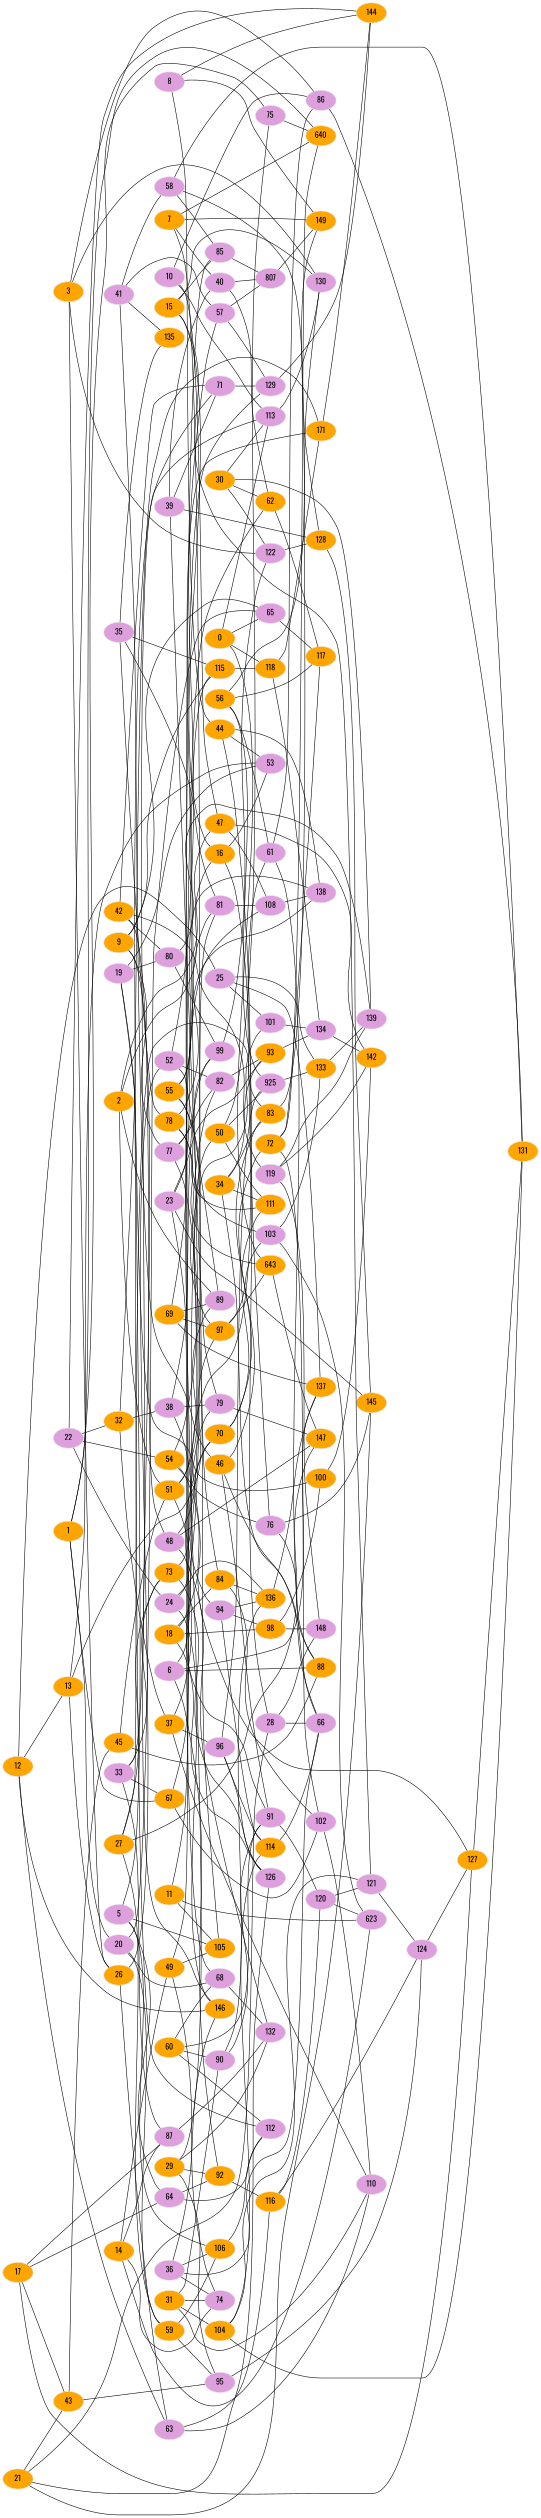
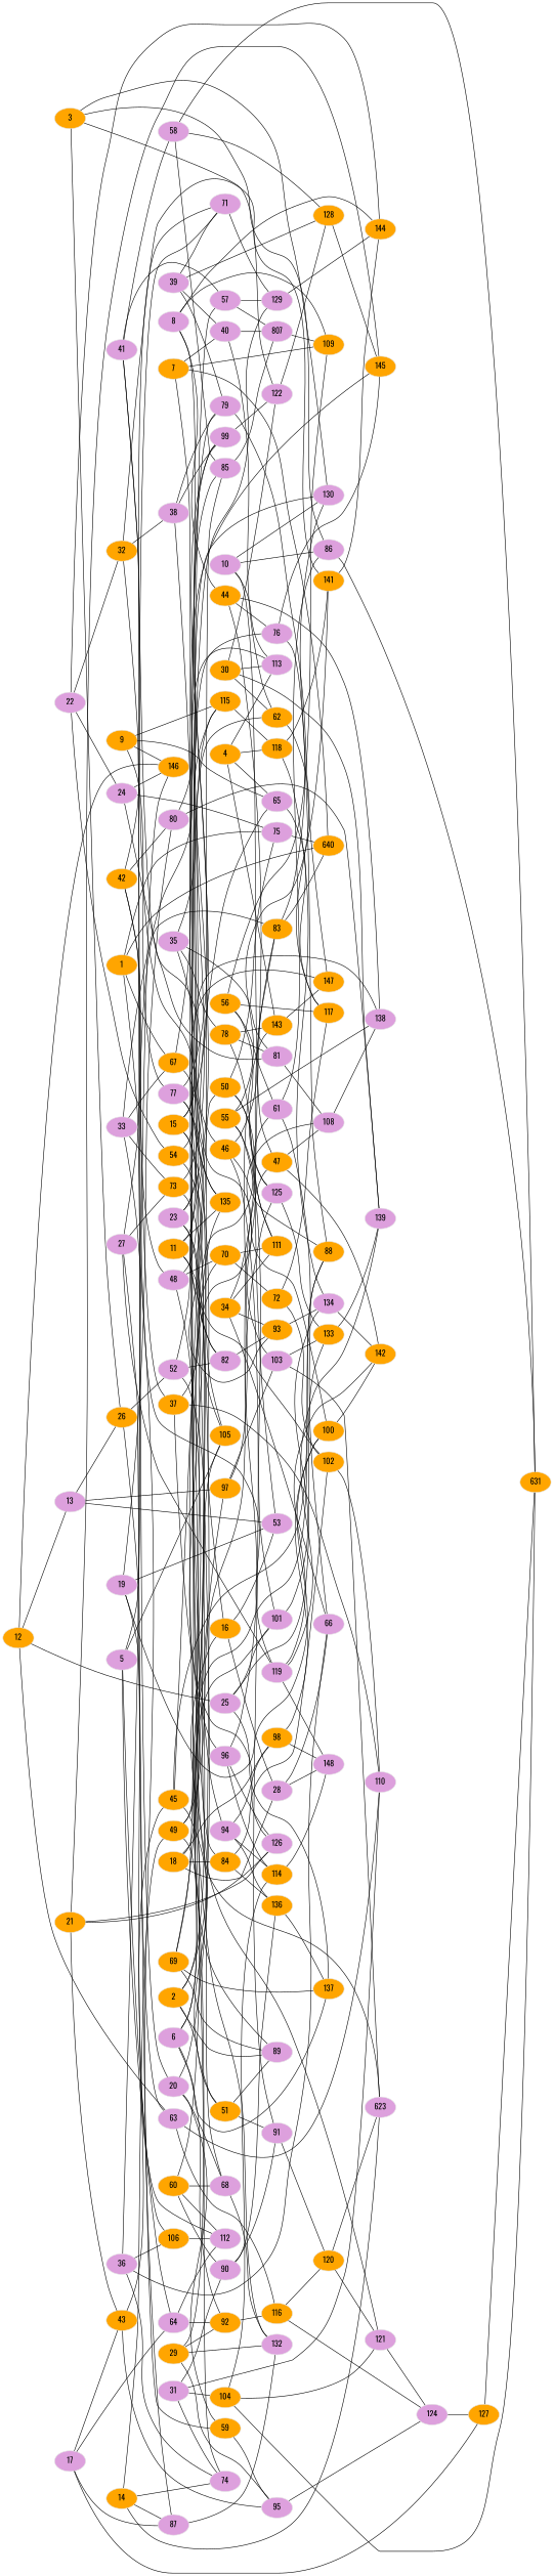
  graph {
    fontname=Oswald
    rankdir=LR
    node [color=gray90 fillcolor=orange fontname=Oswald style=filled]
    edge [fontname=Oswald]
    20 [fillcolor=plum]
    1
    67
    75 [fillcolor=plum]
    n5 [label=640]
    65 [fillcolor=plum]
    59
    68 [fillcolor=plum]
    79 [fillcolor=plum]
-   102 [fillcolor=plum]
+   102
    2
    16
    47
    51
    89 [fillcolor=plum]
    53 [fillcolor=plum]
    28 [fillcolor=plum]
    108 [fillcolor=plum]
    142
    91 [fillcolor=plum]
    3
    26
    86 [fillcolor=plum]
    122 [fillcolor=plum]
    130 [fillcolor=plum]
    63 [fillcolor=plum]
    52 [fillcolor=plum]
-   131
+   131 [label=631]
    128
-   4 [label=0]
+   4
    113 [fillcolor=plum]
    118
-   143 [label=643]
+   143
    117
-   141 [label=171]
+   141
    134 [fillcolor=plum]
    147
    5 [fillcolor=plum]
    64 [fillcolor=plum]
    71 [fillcolor=plum]
    105
    106
    92
    112 [fillcolor=plum]
    129 [fillcolor=plum]
    6 [fillcolor=plum]
    88
    101 [fillcolor=plum]
    137
    116
    7
    40 [fillcolor=plum]
    84
-   109 [label=149]
+   109
    62
    n56 [fillcolor=plum label=807]
    136
    8 [fillcolor=plum]
    44
    100
    144
    138 [fillcolor=plum]
    76 [fillcolor=plum]
    9
    77 [fillcolor=plum]
    115
    146
    99 [fillcolor=plum]
    82 [fillcolor=plum]
    10 [fillcolor=plum]
    11
    n72 [fillcolor=plum label=623]
    135
    12
-   13
+   13 [fillcolor=plum]
    25 [fillcolor=plum]
    97
    133
    110 [fillcolor=plum]
    103 [fillcolor=plum]
    14
    49
    74 [fillcolor=plum]
    87 [fillcolor=plum]
    85 [fillcolor=plum]
    132 [fillcolor=plum]
    15
    121 [fillcolor=plum]
    124 [fillcolor=plum]
    66 [fillcolor=plum]
    148 [fillcolor=plum]
-   17
+   17 [fillcolor=plum]
    43
    127
    95 [fillcolor=plum]
    45
    18
    61 [fillcolor=plum]
    98
    126 [fillcolor=plum]
    19 [fillcolor=plum]
    80 [fillcolor=plum]
    139 [fillcolor=plum]
    21
    145
    22 [fillcolor=plum]
    24 [fillcolor=plum]
    32
    54
    81 [fillcolor=plum]
    37
    38 [fillcolor=plum]
    23 [fillcolor=plum]
    93
    57 [fillcolor=plum]
-   27
+   27 [fillcolor=plum]
    73
    83
    29
    30
-   31
+   31 [fillcolor=plum]
    90 [fillcolor=plum]
    104
    114
    70
    96 [fillcolor=plum]
    94 [fillcolor=plum]
    33 [fillcolor=plum]
    34
    111
    35 [fillcolor=plum]
    78
    36 [fillcolor=plum]
    72
-   125 [fillcolor=plum label=925]
+   125 [fillcolor=plum]
    39 [fillcolor=plum]
    41 [fillcolor=plum]
    46
    58 [fillcolor=plum]
    42
    48 [fillcolor=plum]
    119 [fillcolor=plum]
    50
-   120 [fillcolor=plum]
+   120
    55
    56
    60
    69
    20 -- 65
    20 -- 59
    20 -- 68
    1 -- 20
    1 -- 67
    1 -- 75
    1 -- n5
    67 -- 79
    67 -- 102
    75 -- n5
    65 -- 117
-   59 -- 106
    59 -- 95
    68 -- 132
    79 -- 147
    102 -- 110
    2 -- 16
    2 -- 47
    2 -- 51
    2 -- 89
    16 -- 53
    16 -- 28
    47 -- 108
    47 -- 142
    51 -- 89
    51 -- 91
    28 -- 66
    28 -- 148
    108 -- 138
    91 -- 120
    3 -- 26
    3 -- 86
    3 -- 122
    3 -- 130
    26 -- 63
    26 -- 52
    86 -- 131
    122 -- 128
    63 -- 116
    63 -- 110
    52 -- 89
    52 -- 82
    52 -- 57
    128 -- 145
    4 -- 65
    4 -- 113
    4 -- 118
    4 -- 143
    118 -- 141
    118 -- 134
    143 -- 147
    141 -- 144
    134 -- 142
    5 -- 64
    5 -- 71
    5 -- 105
    5 -- 106
    64 -- 92
    64 -- 112
    71 -- 129
    106 -- 112
    92 -- 116
    129 -- 144
    6 -- 92
    6 -- 88
    6 -- 101
    6 -- 137
    101 -- 134
    116 -- 124
    116 -- 120
    7 -- n5
    7 -- 40
    7 -- 84
    7 -- 109
    40 -- 62
    40 -- n56
    84 -- 102
    84 -- 136
    62 -- 117
    n56 -- 109
    136 -- 137
    8 -- 109
    8 -- 44
+   8 -- 100
    8 -- 144
    44 -- 53
    44 -- 138
    44 -- 76
    100 -- 142
    76 -- 88
    76 -- 145
    9 -- 65
    9 -- 77
    9 -- 115
    9 -- 146
    77 -- 105
    77 -- 99
    77 -- 82
    115 -- 118
    99 -- 122
    82 -- 93
    10 -- 47
    10 -- 86
-   113 -- 130
+   10 -- 130
    10 -- 113
    11 -- 105
    11 -- 62
    11 -- n72
+   11 -- 135
    12 -- 63
    12 -- 146
    12 -- 13
    12 -- 25
    13 -- 53
    13 -- 26
    13 -- 97
    25 -- 101
    25 -- 137
    25 -- 133
    97 -- 143
    97 -- 103
    133 -- 139
    103 -- n72
    103 -- 133
    14 -- n72
    14 -- 49
    14 -- 74
    14 -- 87
    49 -- 105
    49 -- 74
    49 -- 85
    87 -- 132
    85 -- n56
    15 -- 16
    15 -- 130
    15 -- 85
    15 -- 121
    121 -- 124
    124 -- 127
    17 -- 64
    17 -- 87
    17 -- 43
    17 -- 127
    43 -- 95
    43 -- 45
    127 -- 131
    95 -- 124
    45 -- 51
    45 -- 88
-   51 -- 50
+   45 -- 50
    18 -- 84
    18 -- 61
    18 -- 98
    18 -- 126
    61 -- 86
    61 -- 66
    98 -- 100
    98 -- 148
    19 -- 53
    19 -- 112
    19 -- 100
    19 -- 80
    80 -- 99
    80 -- 139
    21 -- 28
    21 -- 43
    21 -- 126
    21 -- 145
    22 -- 144
    22 -- 24
    22 -- 32
    22 -- 54
-   24 -- 136
+   24 -- 75
    24 -- 146
    24 -- 81
    32 -- 141
    32 -- 37
    32 -- 38
    54 -- 76
    54 -- 82
-   54 -- 127
    81 -- 108
    37 -- 110
    37 -- 70
    37 -- 96
    38 -- 79
    38 -- 99
    38 -- 94
    23 -- 68
    23 -- 138
    23 -- 145
    23 -- 93
    93 -- 134
    57 -- 129
    57 -- n56
    27 -- 59
-   27 -- 147
+   27 -- 119
    27 -- 73
    27 -- 83
    73 -- 115
    73 -- 126
    83 -- 130
    29 -- 108
    29 -- 92
    29 -- 132
    29 -- 95
    30 -- 122
    30 -- 113
    30 -- 62
    30 -- 139
    31 -- 110
    31 -- 74
    31 -- 90
    31 -- 104
    90 -- 91
    90 -- 136
    104 -- 131
    104 -- 121
    104 -- 114
-   114 -- 66
+   114 -- 148
    70 -- 111
    70 -- 72
    96 -- 126
    96 -- 114
    96 -- 125
    94 -- 136
    94 -- 98
    94 -- 114
    33 -- 67
    33 -- 113
    33 -- 87
    33 -- 73
    34 -- 66
    34 -- 93
    34 -- 83
    34 -- 111
    35 -- 115
    35 -- 135
    35 -- 81
    35 -- 78
    78 -- 143
    78 -- 81
    78 -- 111
    36 -- 106
    36 -- 146
    36 -- 74
    36 -- 66
-   72 -- n5
+   83 -- n5
    72 -- 102
    72 -- 117
    125 -- 133
    39 -- 79
    39 -- 128
    39 -- 71
    39 -- 40
    41 -- 135
    41 -- 57
    41 -- 46
    41 -- 58
    46 -- 91
    46 -- 88
    46 -- 83
    58 -- 131
    58 -- 128
    58 -- 85
    42 -- 71
    42 -- 80
    42 -- 48
    42 -- 119
    48 -- 147
    48 -- 132
    48 -- 70
    119 -- 142
    119 -- 148
    119 -- 139
    50 -- 75
    50 -- 111
    50 -- 125
    120 -- n72
    120 -- 121
    55 -- 141
-   55 -- 97
+   55 -- 101
    55 -- 138
    55 -- 103
    56 -- 117
    56 -- 109
    56 -- 61
    56 -- 125
    60 -- 68
    60 -- 112
-   60 -- 91
+   60 -- 135
    60 -- 90
    69 -- 89
    69 -- 129
    69 -- 137
    69 -- 97
  }
